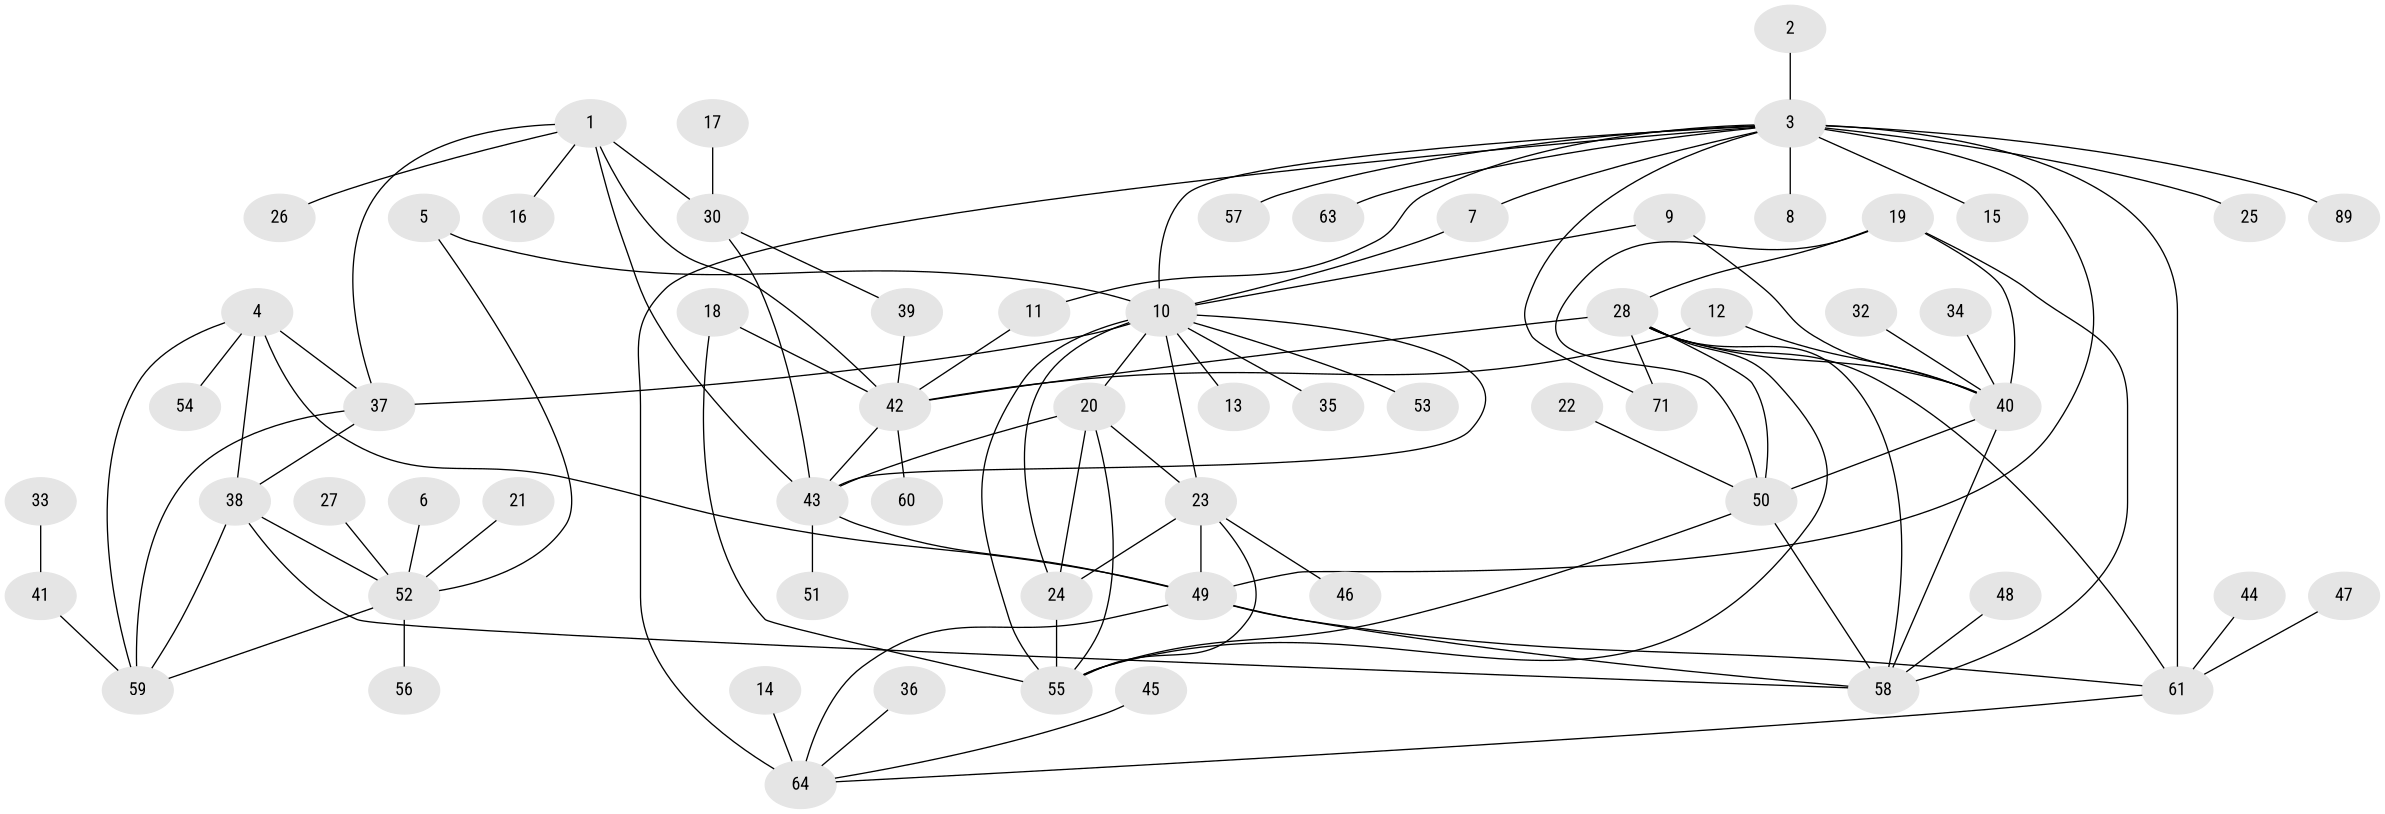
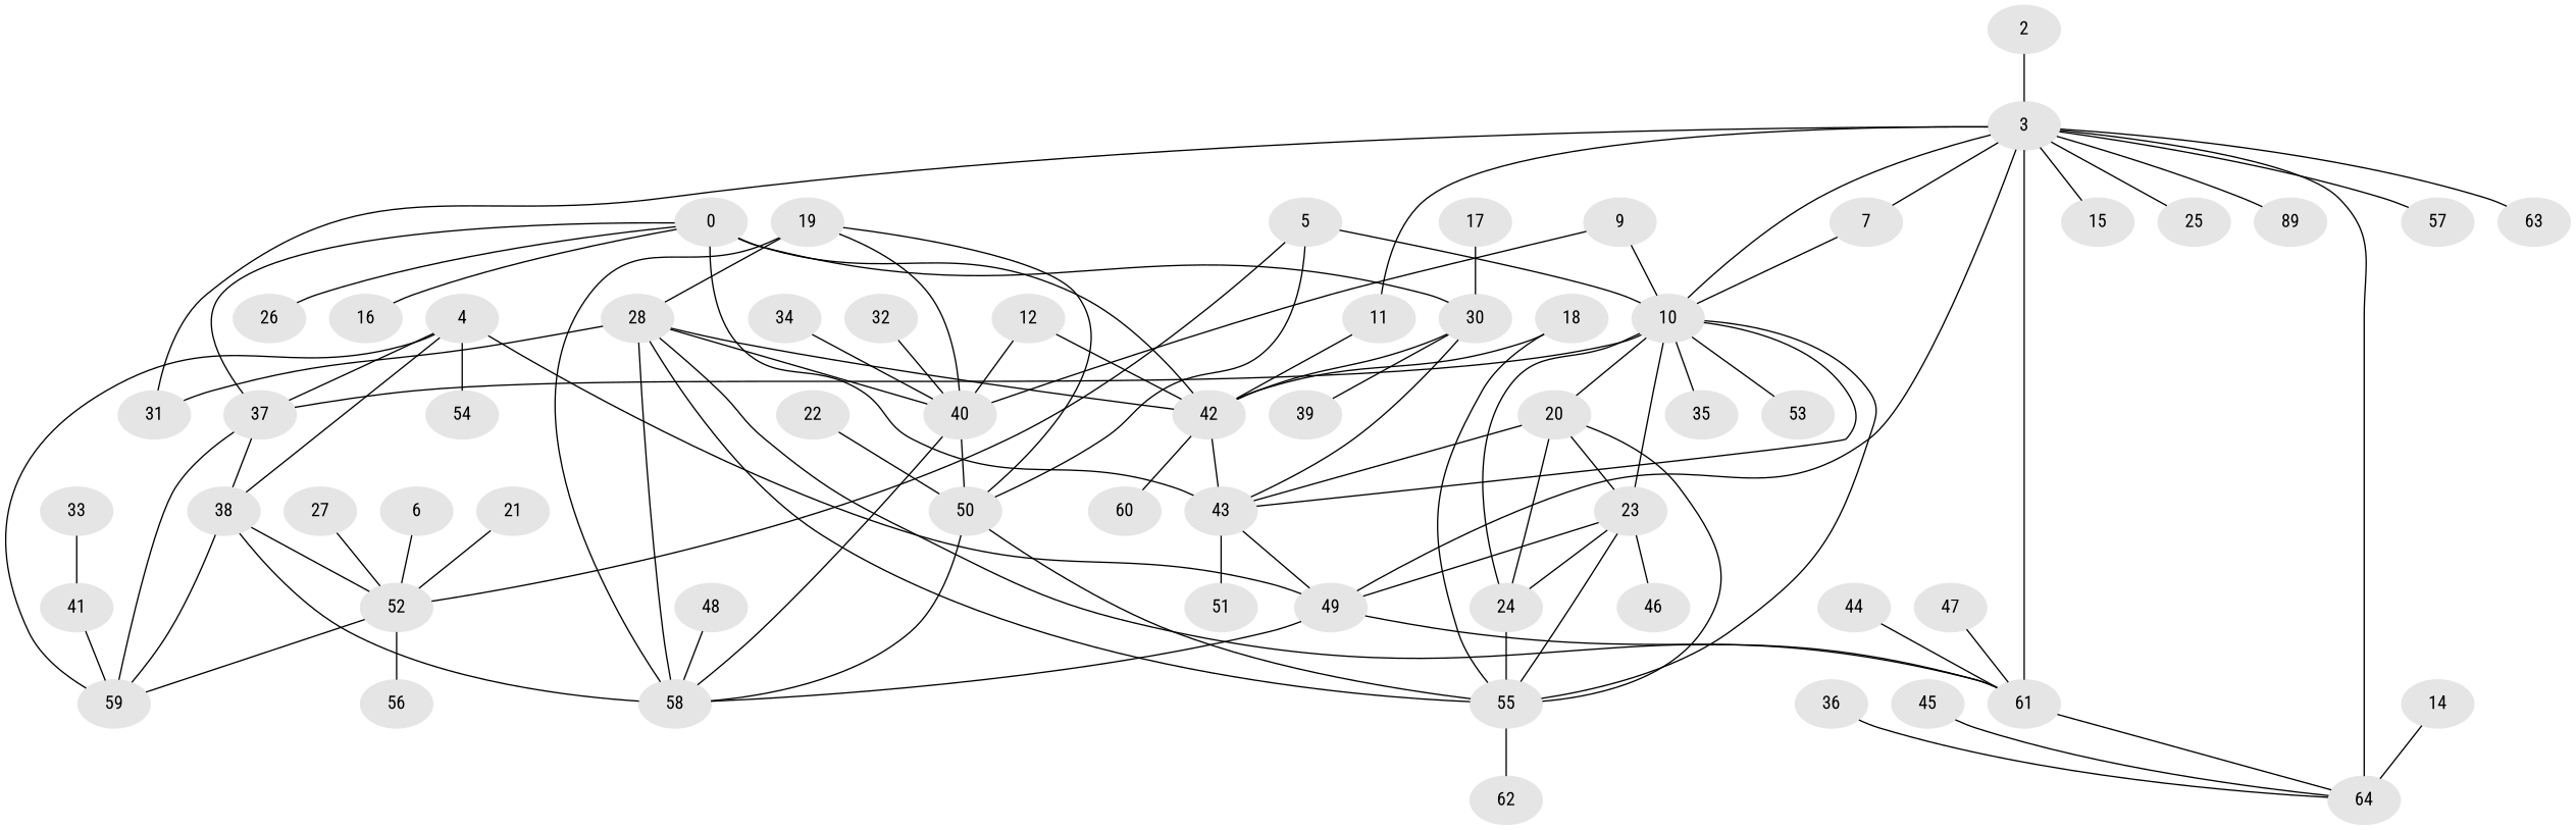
  graph {
    fontname="Roboto Condensed"
    node [color=gray90 fontname="Roboto Condensed" style=filled]
    edge [fontname="Roboto Condensed" weight=1.0]
-   1
+   1 [label=0]
    16
    26
    30
    37
    42
    43
    39
    38
    59
    60
    49
    51
    2
    3
    7
-   8
    10
    11
    15
    25
    n22 [label=89]
-   31 [label=71]
+   31
    57
    61
    63
    64
-   13
    20
    23
    24
    35
    53
    55
    58
    4
    54
    52
    56
    5
    6
    9
    40
    50
    46
+   62
    12
    14
    17
    18
    19
    28
    21
    22
    27
    32
    33
    41
    34
    36
    44
    45
    47
    48
    1 -- 16
    1 -- 26
    1 -- 30 [weight=2.0]
    1 -- 37
    1 -- 42 [weight=2.0]
    1 -- 43 [weight=4.0]
-   39 -- 42
+   30 -- 42
    30 -- 43 [weight=2.0]
    30 -- 39
    37 -- 38
    37 -- 59
    42 -- 43 [weight=2.0]
    42 -- 60
    43 -- 49
    43 -- 51
    38 -- 59
    38 -- 58
    38 -- 52
    49 -- 61
-   49 -- 64
    49 -- 58
    2 -- 3
    3 -- 49 [weight=3.0]
    3 -- 7
-   3 -- 8
    3 -- 10
    3 -- 11
    3 -- 15
    3 -- 25
    3 -- n22
    3 -- 31
    3 -- 57
    3 -- 61 [weight=3.0]
    3 -- 63
    3 -- 64 [weight=3.0]
    7 -- 10
    10 -- 37
    10 -- 43
-   10 -- 13
    10 -- 20
    10 -- 23
    10 -- 24 [weight=2.0]
    10 -- 35
    10 -- 53
    10 -- 55
    11 -- 42
    61 -- 64
    20 -- 43
    20 -- 23
    20 -- 24 [weight=2.0]
    20 -- 55
    23 -- 49
    23 -- 24 [weight=2.0]
    23 -- 55
    23 -- 46
    24 -- 55 [weight=2.0]
+   55 -- 62
    4 -- 37 [weight=2.0]
    4 -- 38 [weight=2.0]
    4 -- 59 [weight=2.0]
    4 -- 49
    4 -- 54
    52 -- 59
    52 -- 56
    5 -- 10
    5 -- 52
    6 -- 52
    9 -- 10
    9 -- 40
    40 -- 58 [weight=2.0]
    40 -- 50
    50 -- 55
    50 -- 58 [weight=2.0]
    12 -- 42
    12 -- 40
    14 -- 64
    17 -- 30
    18 -- 42
    18 -- 55
    19 -- 58 [weight=2.0]
    19 -- 40
    19 -- 50
    19 -- 28
    28 -- 42 [weight=2.0]
    28 -- 31
    28 -- 61
    28 -- 55
    28 -- 58 [weight=3.0]
    28 -- 40
-   28 -- 50
+   5 -- 50
    21 -- 52
    22 -- 50
    27 -- 52
    32 -- 40
    33 -- 41
    41 -- 59
    34 -- 40
    36 -- 64
    44 -- 61
    45 -- 64
    47 -- 61
    48 -- 58
  }
